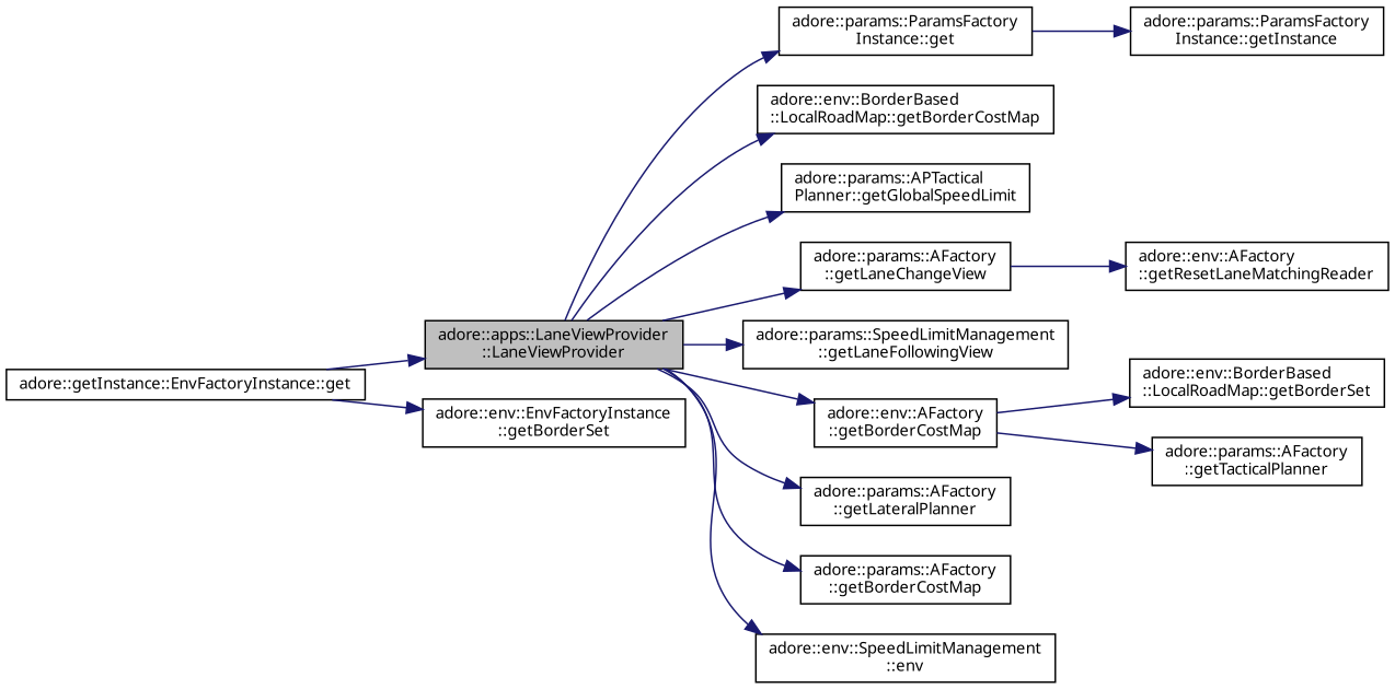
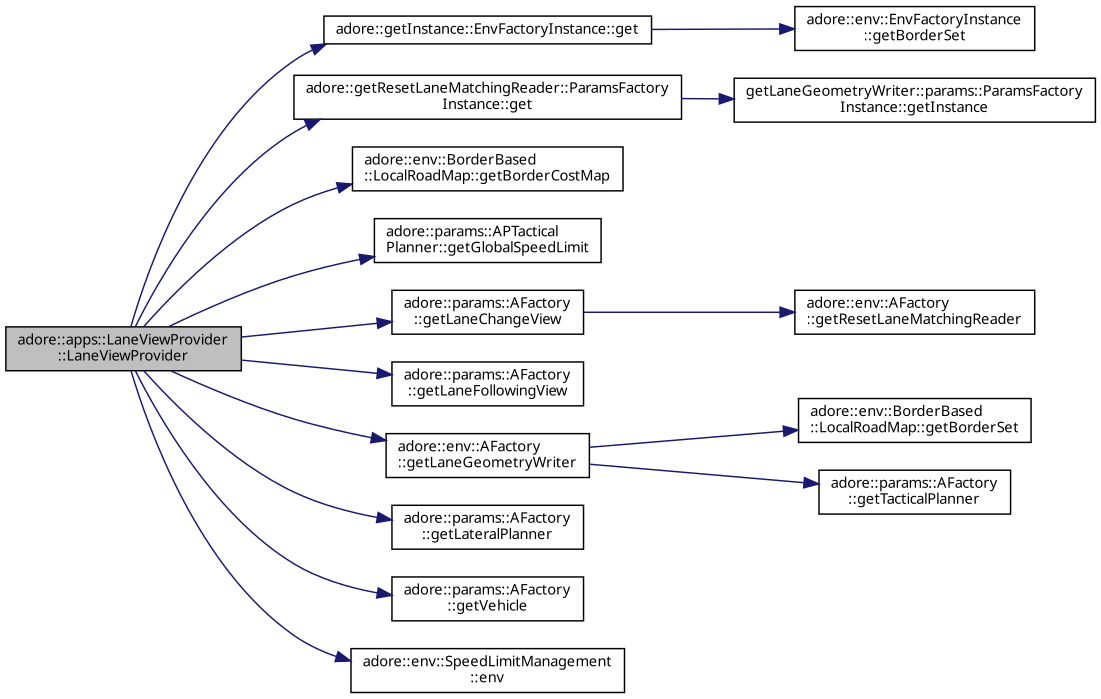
  digraph {
    fontname="Noto Sans"
    rankdir=LR
    node [color=black fillcolor=white fontname="Noto Sans" fontsize=10 shape=record style=filled]
    edge [color=midnightblue fontname="Noto Sans" fontsize=10 labelfontname=Helvetica labelfontsize=10 style=solid]
    n1 [fillcolor=grey75 fontcolor=black height=0.2 label="adore::apps::LaneViewProvider\l::LaneViewProvider" width=0.4]
    n2 [height=0.2 label="adore::getInstance::EnvFactoryInstance::get" width=0.4]
-   n3 [height=0.2 label="adore::params::ParamsFactory\lInstance::get" width=0.4]
+   n3 [height=0.2 label="adore::getResetLaneMatchingReader::ParamsFactory\lInstance::get" width=0.4]
    n4 [height=0.2 label="adore::env::BorderBased\l::LocalRoadMap::getBorderCostMap" width=0.4]
    n5 [height=0.2 label="adore::params::APTactical\lPlanner::getGlobalSpeedLimit" width=0.4]
    n6 [height=0.2 label="adore::params::AFactory\l::getLaneChangeView" width=0.4]
-   n7 [height=0.2 label="adore::params::SpeedLimitManagement\l::getLaneFollowingView" width=0.4]
-   n8 [height=0.2 label="adore::env::AFactory\l::getBorderCostMap" width=0.4]
+   n7 [height=0.2 label="adore::params::AFactory\l::getLaneFollowingView" width=0.4]
+   n8 [height=0.2 label="adore::env::AFactory\l::getLaneGeometryWriter" width=0.4]
    n9 [height=0.2 label="adore::params::AFactory\l::getLateralPlanner" width=0.4]
-   n10 [height=0.2 label="adore::params::AFactory\l::getBorderCostMap" width=0.4]
+   n10 [height=0.2 label="adore::params::AFactory\l::getVehicle" width=0.4]
    n11 [height=0.2 label="adore::env::SpeedLimitManagement\l::env" width=0.4]
    n12 [height=0.2 label="adore::env::EnvFactoryInstance\l::getBorderSet" width=0.4]
-   n13 [height=0.2 label="adore::params::ParamsFactory\lInstance::getInstance" width=0.4]
+   n13 [height=0.2 label="getLaneGeometryWriter::params::ParamsFactory\lInstance::getInstance" width=0.4]
    n14 [height=0.2 label="adore::env::BorderBased\l::LocalRoadMap::getBorderSet" width=0.4]
    n15 [height=0.2 label="adore::env::AFactory\l::getResetLaneMatchingReader" width=0.4]
    n16 [height=0.2 label="adore::params::AFactory\l::getTacticalPlanner" width=0.4]
-   n2 -> n1
+   n1 -> n2
    n1 -> n3
    n1 -> n4
    n1 -> n5
    n1 -> n6
    n1 -> n7
    n1 -> n8
    n1 -> n9
    n1 -> n10
    n1 -> n11
    n2 -> n12
    n3 -> n13
    n6 -> n15
    n8 -> n14
    n8 -> n16
  }
